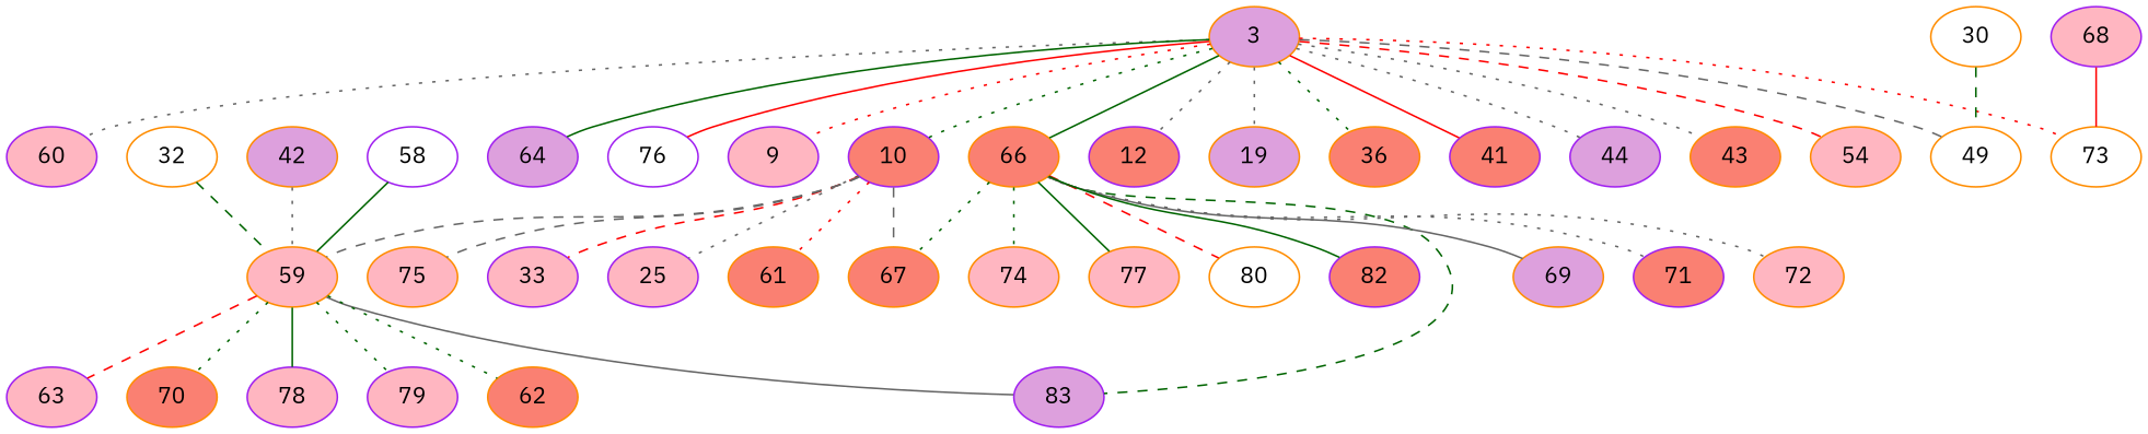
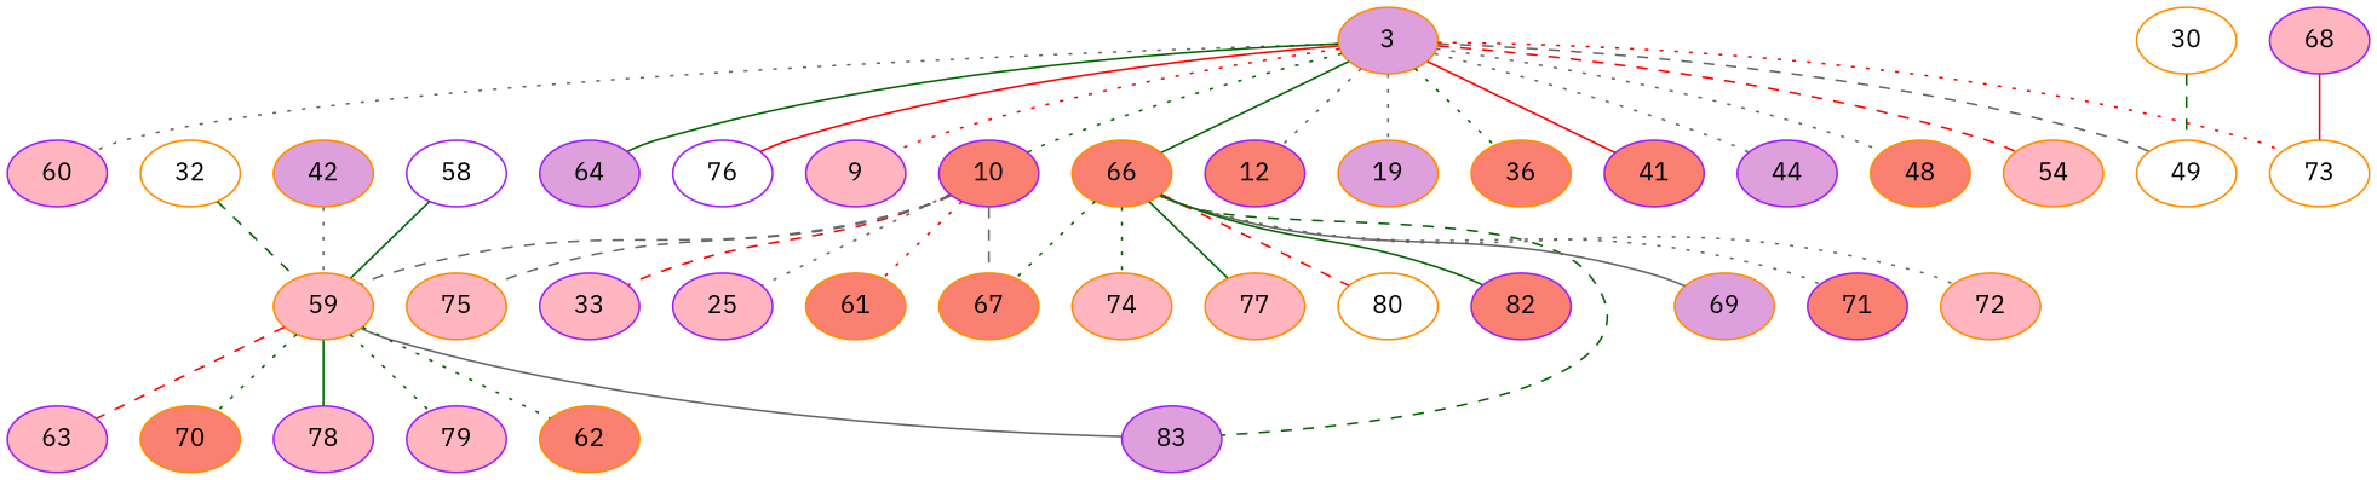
  graph {
    fontname="IBM Plex Sans"
    node [color=darkorange fillcolor=lightpink fontname="IBM Plex Sans" style=filled]
    edge [color=darkgreen fontname="IBM Plex Sans" style=dotted]
    9 [color=purple super="+4"]
    3 [fillcolor=plum]
    10 [color=purple fillcolor=salmon super="+5"]
    12 [color=purple fillcolor=salmon]
    19 [fillcolor=plum]
    36 [fillcolor=salmon]
    41 [color=purple fillcolor=salmon]
    44 [color=purple fillcolor=plum]
-   48 [fillcolor=salmon super="+34" label=43]
+   48 [fillcolor=salmon super="+34"]
    49 [fillcolor=white super="+26"]
    54 [super="+45"]
    60 [color=purple]
    64 [color=purple fillcolor=plum]
    66 [fillcolor=salmon super="+2+40+13+22+50+43+52"]
    73 [fillcolor=white super="+56"]
    76 [color=purple fillcolor=white super="+57"]
    25 [color=purple]
    33 [color=purple]
    59 [super="+11+35+27"]
    61 [fillcolor=salmon]
    67 [fillcolor=salmon super="+47+51"]
    75 [super="+38"]
    83 [color=purple fillcolor=plum]
    69 [fillcolor=plum]
    71 [color=purple fillcolor=salmon]
    72
    74
    77
    80 [fillcolor=white]
    82 [color=purple fillcolor=salmon]
    62 [fillcolor=salmon]
    63 [color=purple]
    70 [fillcolor=salmon]
    78 [color=purple]
    79 [color=purple]
    30 [fillcolor=white]
    32 [fillcolor=white]
    42 [fillcolor=plum]
    58 [color=purple fillcolor=white]
    68 [color=purple]
    3 -- 9 [color=red]
    3 -- 10 [weight=2]
    3 -- 12 [color=gray40]
    3 -- 19 [color=gray40]
    3 -- 36
    3 -- 41 [color=red style=solid]
    3 -- 44 [color=gray40]
    3 -- 48 [color=gray40]
    3 -- 49 [color=gray40 style=dashed weight=2]
    3 -- 54 [color=red style=dashed]
    3 -- 60 [color=gray40]
    3 -- 64 [style=solid]
    3 -- 66 [style=solid]
    3 -- 73 [color=red]
    3 -- 76 [color=red style=solid]
    10 -- 25 [color=gray40]
    10 -- 33 [color=red style=dashed]
    10 -- 59 [color=gray40 style=dashed weight=2]
    10 -- 61 [color=red]
    10 -- 67 [color=gray40 style=dashed]
    10 -- 75 [color=gray40 style=dashed]
    66 -- 67
    66 -- 83 [style=dashed]
    66 -- 69 [color=gray40 style=solid]
    66 -- 71 [color=gray40]
    66 -- 72 [color=gray40]
    66 -- 74
    66 -- 77 [style=solid]
    66 -- 80 [color=red style=dashed]
    66 -- 82 [style=solid]
    59 -- 83 [color=gray40 style=solid]
    59 -- 62
    59 -- 63 [color=red style=dashed]
    59 -- 70
    59 -- 78 [style=solid]
    59 -- 79
    30 -- 49 [style=dashed]
    32 -- 59 [style=dashed]
    42 -- 59 [color=gray40]
    58 -- 59 [style=solid]
    68 -- 73 [color=red style=solid]
  }
